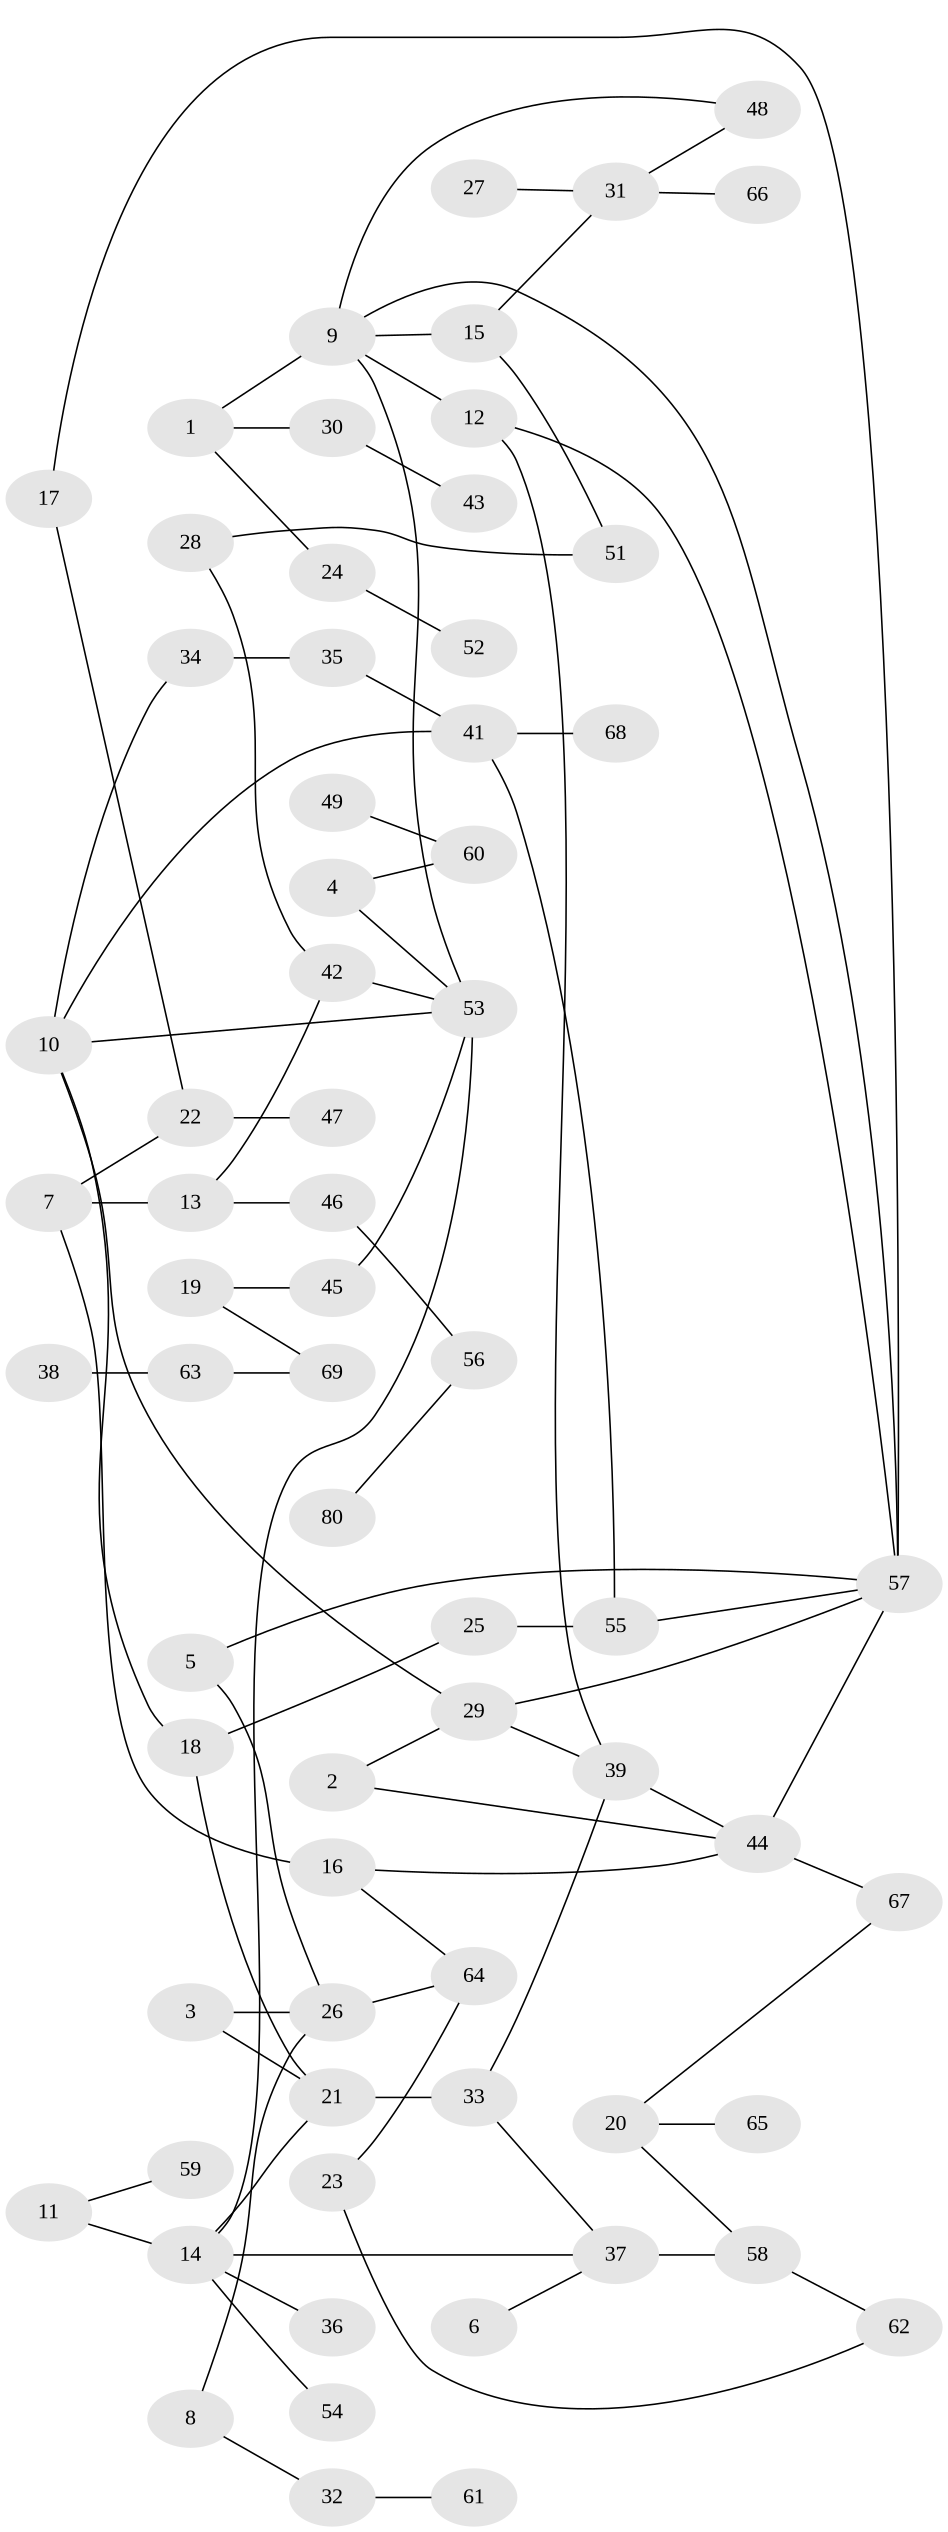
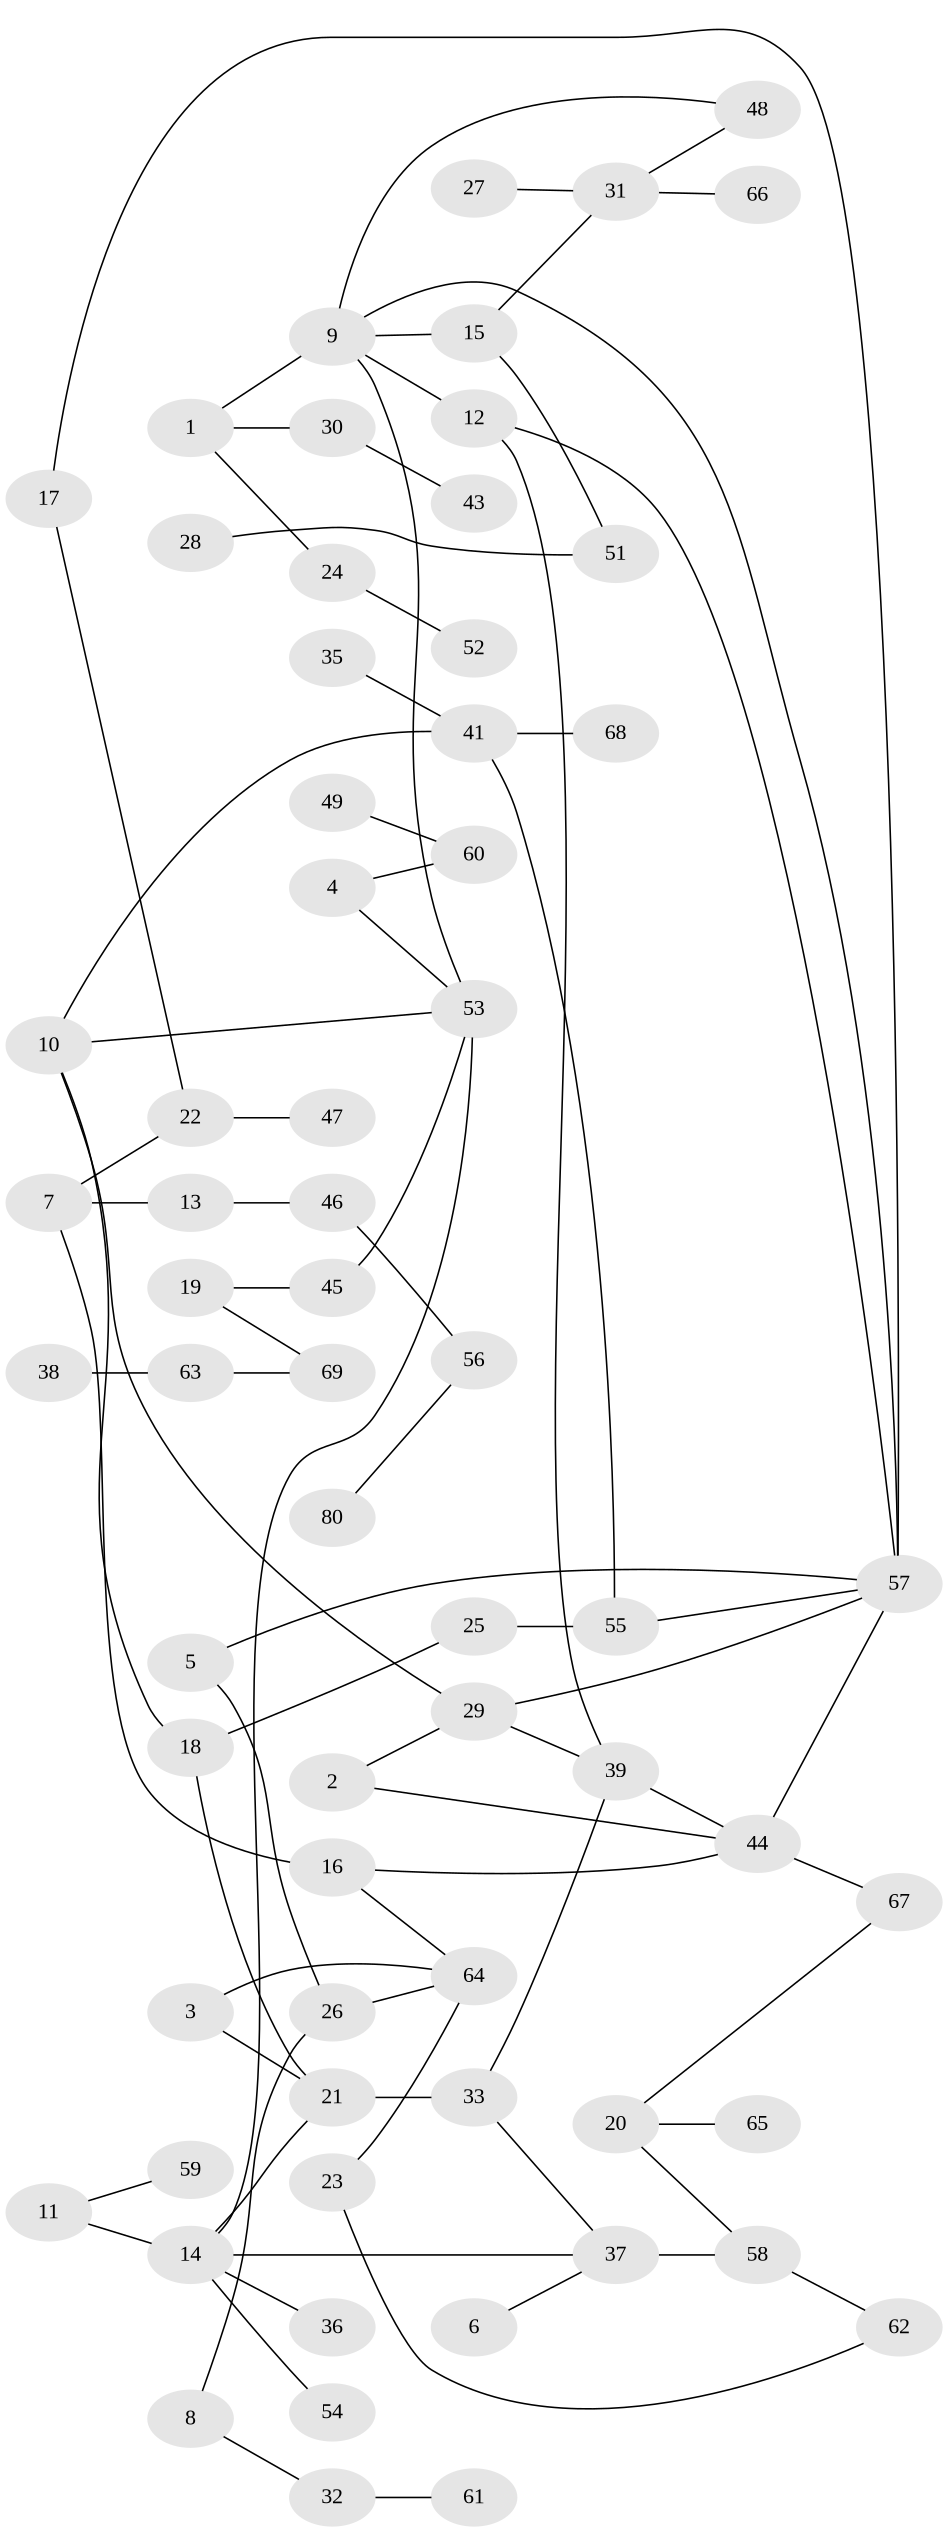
  graph {
    fontname="Liberation Serif"
    rankdir=LR
    node [color=gray90 fontname="Liberation Serif" style=filled]
    edge [fontname="Liberation Serif" weight=1.0]
    1
    9
    24
    30
    53
    57
    12
    15
    48
    52
    43
    2
    29
    44
    39
    67
    3
    21
    26
    33
    64
    4
    60
    5
    6
    37
    58
    7
    13
    16
    22
-   42
    46
    47
    8
    32
    61
    31
    51
    10
    18
-   34
    41
    25
    35
    55
    68
    11
    14
    59
    36
    54
    56
    66
    17
    19
    45
    69
    20
    65
    62
    23
    27
    28
    38
    63
    49
    n68 [label=80]
    1 -- 9
    1 -- 24
    1 -- 30
    9 -- 53
    9 -- 57
    9 -- 12
    9 -- 15
    9 -- 48
    24 -- 52
    30 -- 43
    12 -- 57
    12 -- 39
    15 -- 31
    15 -- 51
    2 -- 29
    2 -- 44
    29 -- 57 [weight=2.0]
    29 -- 39
    44 -- 57
    44 -- 67
    39 -- 44
    3 -- 21
-   3 -- 26
+   3 -- 64
    21 -- 33
    26 -- 64
    33 -- 39
    33 -- 37
    4 -- 53
    4 -- 60
    5 -- 57
    5 -- 26
    6 -- 37
    37 -- 58
    58 -- 62
    7 -- 13
    7 -- 16
    7 -- 22
-   13 -- 42
    13 -- 46
    16 -- 44
    16 -- 64
    22 -- 47
-   42 -- 53
    46 -- 56
    8 -- 26
    8 -- 32
    32 -- 61
    31 -- 48
    31 -- 66
    10 -- 53
    10 -- 29
    10 -- 18
-   10 -- 34
    10 -- 41
    18 -- 21
    18 -- 25
-   34 -- 35
    41 -- 55
    41 -- 68
    25 -- 55
    35 -- 41
    55 -- 57
    11 -- 14
    11 -- 59
    14 -- 53
    14 -- 21
    14 -- 37
    14 -- 36
    14 -- 54
    17 -- 57
    17 -- 22
    19 -- 45
    19 -- 69
    45 -- 53
    20 -- 67
    20 -- 58
    20 -- 65
    23 -- 64
    23 -- 62
    27 -- 31
-   28 -- 42
    28 -- 51
    38 -- 63
    63 -- 69
    49 -- 60
    n68 -- 56
  }
